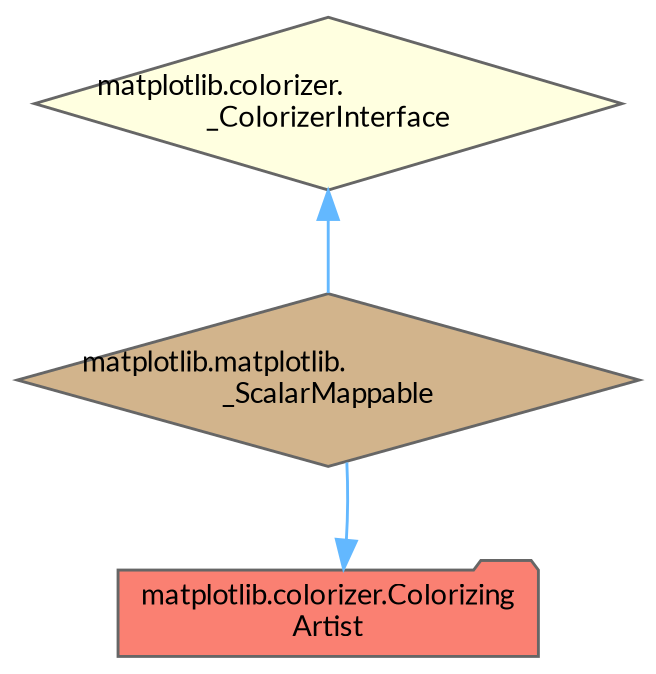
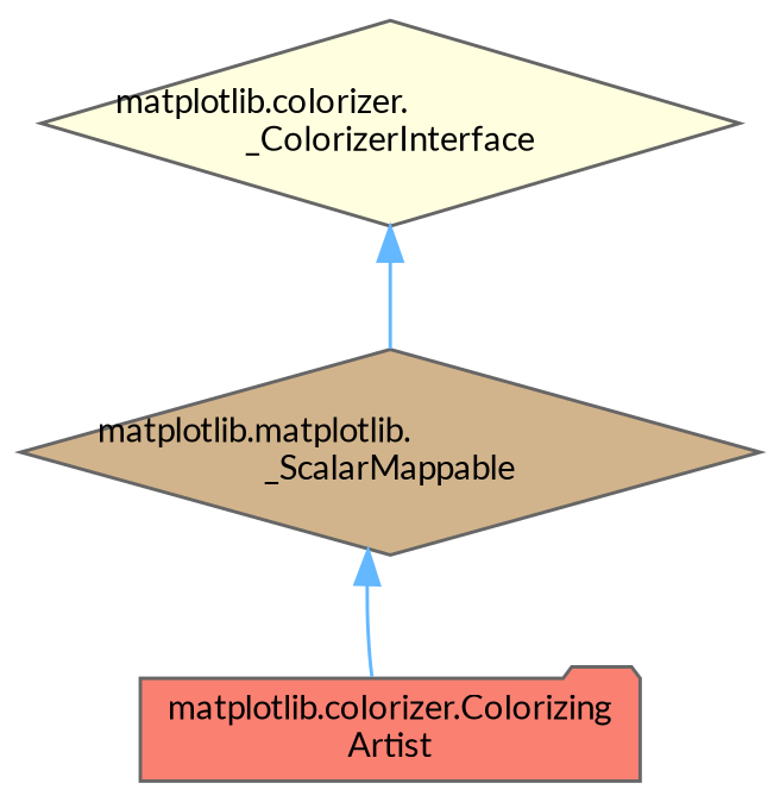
  digraph {
    fontname=Lato
    node [color=gray40 fontname=Lato fontsize=10 shape=diamond style=filled]
    edge [color=steelblue1 dir=back fontname=Lato fontsize=10 labelfontname=Helvetica labelfontsize=10 style=solid]
    n1 [fillcolor=lightyellow fontcolor=black height=0.2 label="matplotlib.colorizer.\l_ColorizerInterface" width=0.4]
    n2 [fillcolor=tan height=0.2 label="matplotlib.matplotlib.\l_ScalarMappable" width=0.4]
    n3 [fillcolor=salmon height=0.2 label="matplotlib.colorizer.Colorizing\lArtist" shape=folder width=0.4]
    n1 -> n2
-   n3 -> n2
+   n2 -> n3
  }
